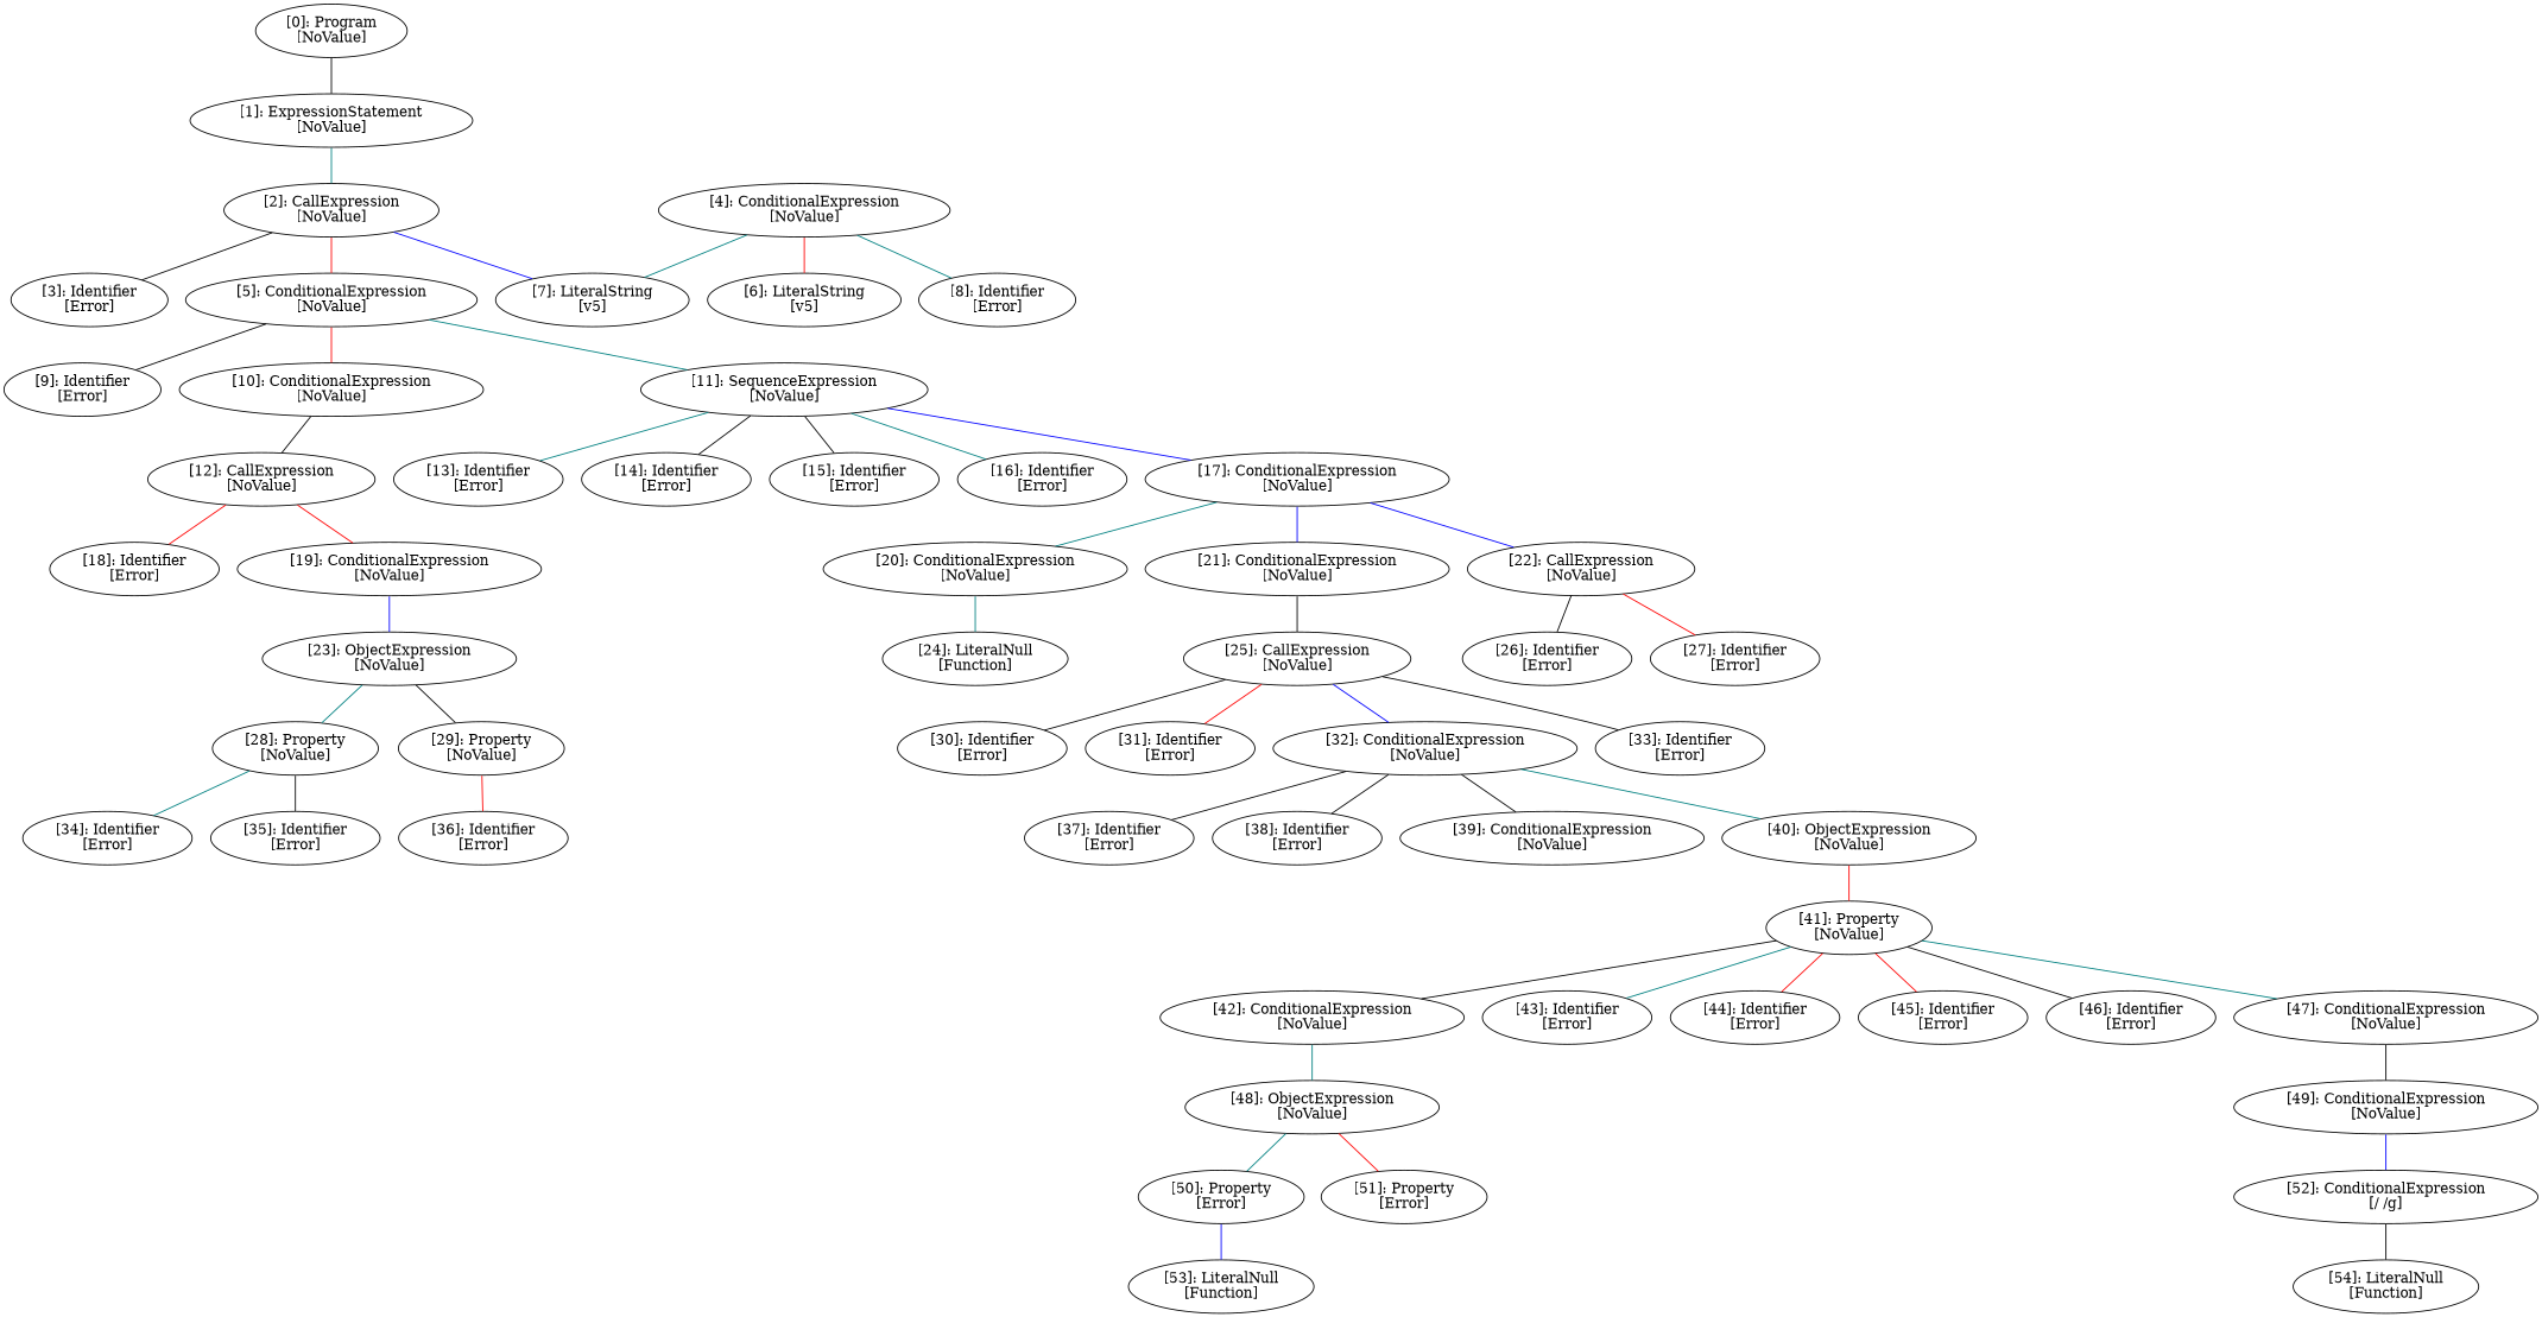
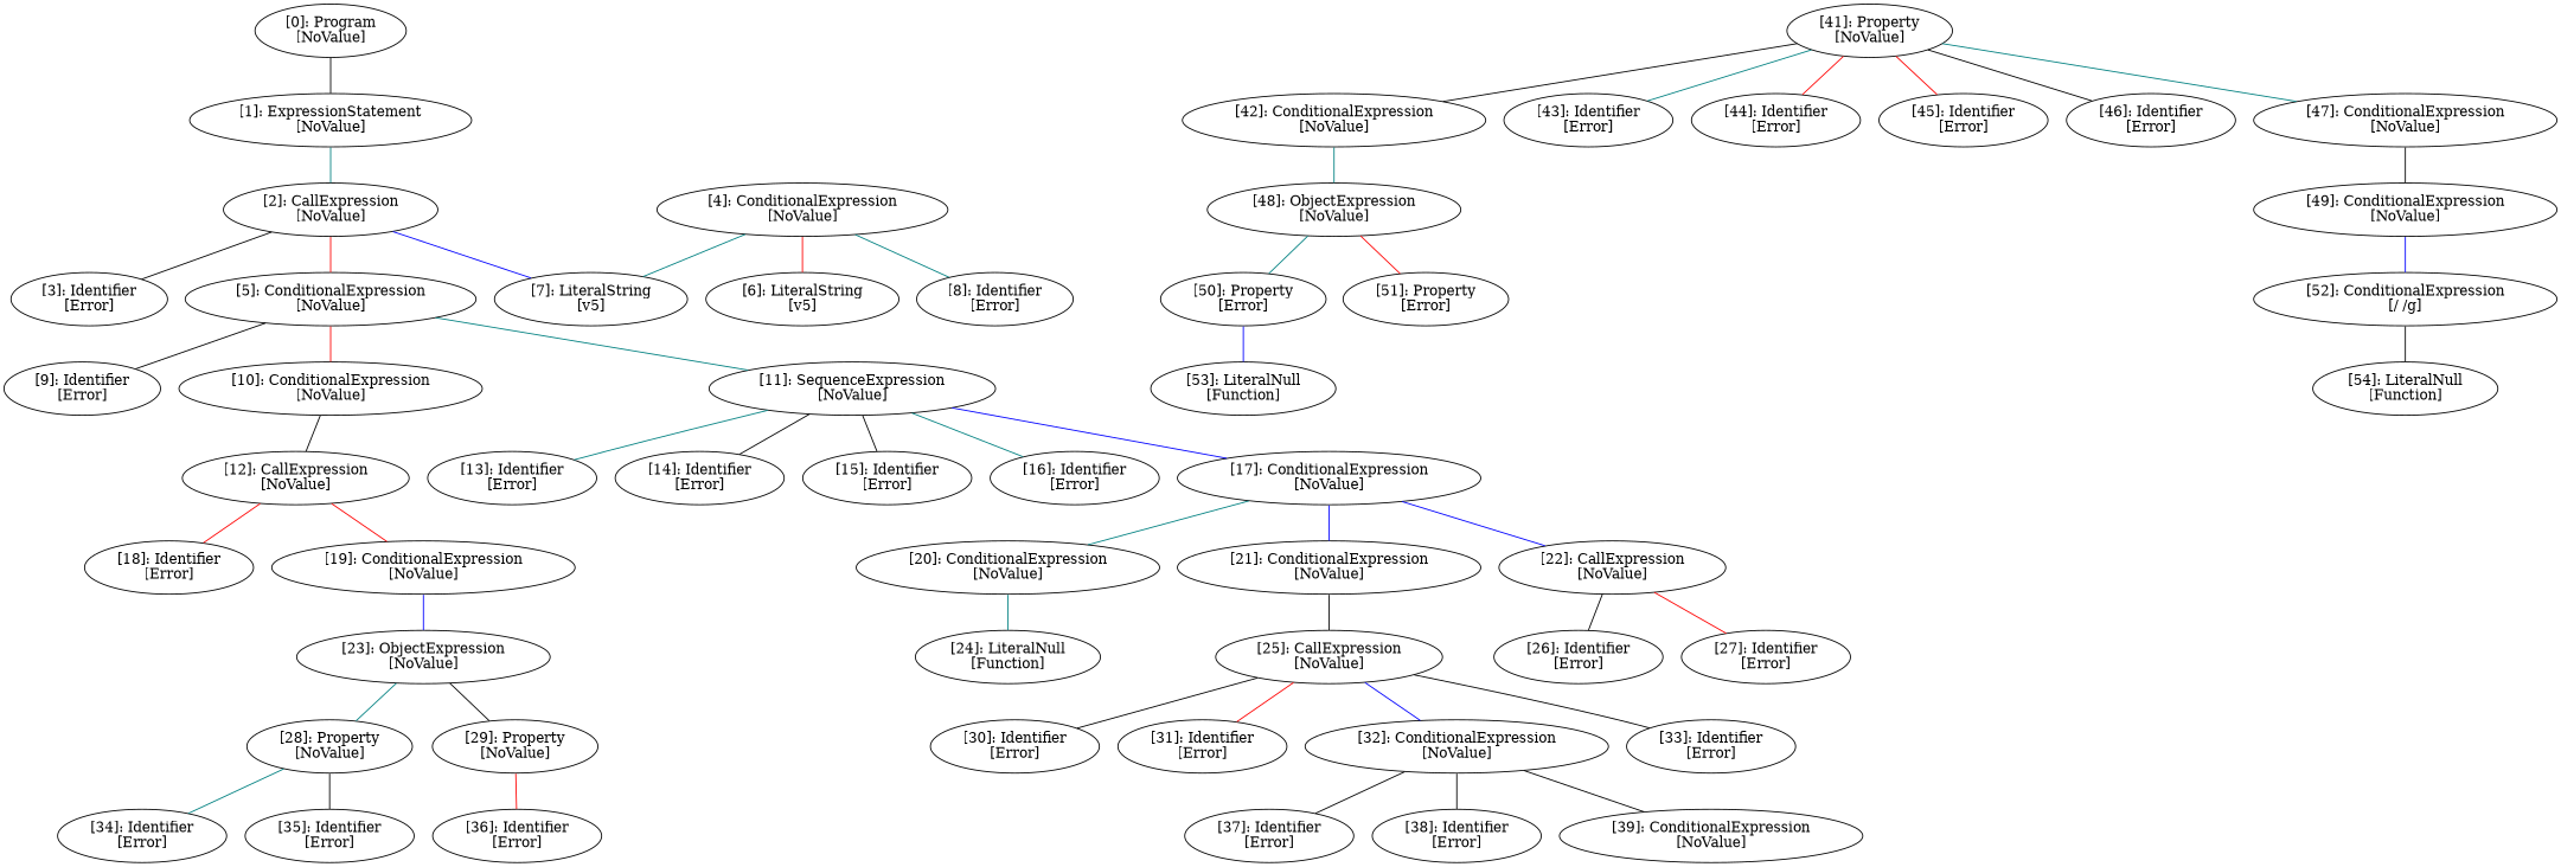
  graph {
    edge [color=black]
    n1 [label="[0]: Program\n[NoValue]"]
    n2 [label="[1]: ExpressionStatement\n[NoValue]"]
    n3 [label="[2]: CallExpression\n[NoValue]"]
    n4 [label="[3]: Identifier\n[Error]"]
    n5 [label="[5]: ConditionalExpression\n[NoValue]"]
    n6 [label="[7]: LiteralString\n[v5]"]
    n7 [label="[4]: ConditionalExpression\n[NoValue]"]
    n8 [label="[6]: LiteralString\n[v5]"]
    n9 [label="[8]: Identifier\n[Error]"]
    n10 [label="[9]: Identifier\n[Error]"]
    n11 [label="[10]: ConditionalExpression\n[NoValue]"]
    n12 [label="[11]: SequenceExpression\n[NoValue]"]
    n13 [label="[12]: CallExpression\n[NoValue]"]
    n14 [label="[13]: Identifier\n[Error]"]
    n15 [label="[14]: Identifier\n[Error]"]
    n16 [label="[15]: Identifier\n[Error]"]
    n17 [label="[16]: Identifier\n[Error]"]
    n18 [label="[17]: ConditionalExpression\n[NoValue]"]
    n19 [label="[18]: Identifier\n[Error]"]
    n20 [label="[19]: ConditionalExpression\n[NoValue]"]
    n21 [label="[20]: ConditionalExpression\n[NoValue]"]
    n22 [label="[21]: ConditionalExpression\n[NoValue]"]
    n23 [label="[22]: CallExpression\n[NoValue]"]
    n24 [label="[23]: ObjectExpression\n[NoValue]"]
    n25 [label="[24]: LiteralNull\n[Function]"]
    n26 [label="[25]: CallExpression\n[NoValue]"]
    n27 [label="[26]: Identifier\n[Error]"]
    n28 [label="[27]: Identifier\n[Error]"]
    n29 [label="[28]: Property\n[NoValue]"]
    n30 [label="[29]: Property\n[NoValue]"]
    n31 [label="[30]: Identifier\n[Error]"]
    n32 [label="[31]: Identifier\n[Error]"]
    n33 [label="[32]: ConditionalExpression\n[NoValue]"]
    n34 [label="[33]: Identifier\n[Error]"]
    n35 [label="[34]: Identifier\n[Error]"]
    n36 [label="[35]: Identifier\n[Error]"]
    n37 [label="[36]: Identifier\n[Error]"]
    n38 [label="[37]: Identifier\n[Error]"]
    n39 [label="[38]: Identifier\n[Error]"]
    n40 [label="[39]: ConditionalExpression\n[NoValue]"]
-   n41 [label="[40]: ObjectExpression\n[NoValue]"]
    n42 [label="[41]: Property\n[NoValue]"]
    n43 [label="[42]: ConditionalExpression\n[NoValue]"]
    n44 [label="[43]: Identifier\n[Error]"]
    n45 [label="[44]: Identifier\n[Error]"]
    n46 [label="[45]: Identifier\n[Error]"]
    n47 [label="[46]: Identifier\n[Error]"]
    n48 [label="[47]: ConditionalExpression\n[NoValue]"]
    n49 [label="[48]: ObjectExpression\n[NoValue]"]
    n50 [label="[49]: ConditionalExpression\n[NoValue]"]
    n51 [label="[50]: Property\n[Error]"]
    n52 [label="[51]: Property\n[Error]"]
    n53 [label="[52]: ConditionalExpression\n[/ /g]"]
    n54 [label="[53]: LiteralNull\n[Function]"]
    n55 [label="[54]: LiteralNull\n[Function]"]
    n1 -- n2
    n2 -- n3 [color=teal]
    n3 -- n4
    n3 -- n5 [color=red]
    n3 -- n6 [color=blue]
    n5 -- n10
    n5 -- n11 [color=red]
    n5 -- n12 [color=teal]
    n7 -- n6 [color=teal]
    n7 -- n8 [color=red]
    n7 -- n9 [color=teal]
    n11 -- n13
    n12 -- n14 [color=teal]
    n12 -- n15
    n12 -- n16
    n12 -- n17 [color=teal]
    n12 -- n18 [color=blue]
    n13 -- n19 [color=red]
    n13 -- n20 [color=red]
    n18 -- n21 [color=teal]
    n18 -- n22 [color=blue]
    n18 -- n23 [color=blue]
    n20 -- n24 [color=blue]
    n21 -- n25 [color=teal]
    n22 -- n26
    n23 -- n27
    n23 -- n28 [color=red]
    n24 -- n29 [color=teal]
    n24 -- n30
    n26 -- n31
    n26 -- n32 [color=red]
    n26 -- n33 [color=blue]
    n26 -- n34
    n29 -- n35 [color=teal]
    n29 -- n36
    n30 -- n37 [color=red]
    n33 -- n38
    n33 -- n39
    n33 -- n40
-   n33 -- n41 [color=teal]
-   n41 -- n42 [color=red]
    n42 -- n43
    n42 -- n44 [color=teal]
    n42 -- n45 [color=red]
    n42 -- n46 [color=red]
    n42 -- n47
    n42 -- n48 [color=teal]
    n43 -- n49 [color=teal]
    n48 -- n50
    n49 -- n51 [color=teal]
    n49 -- n52 [color=red]
    n50 -- n53 [color=blue]
    n51 -- n54 [color=blue]
    n53 -- n55
  }
